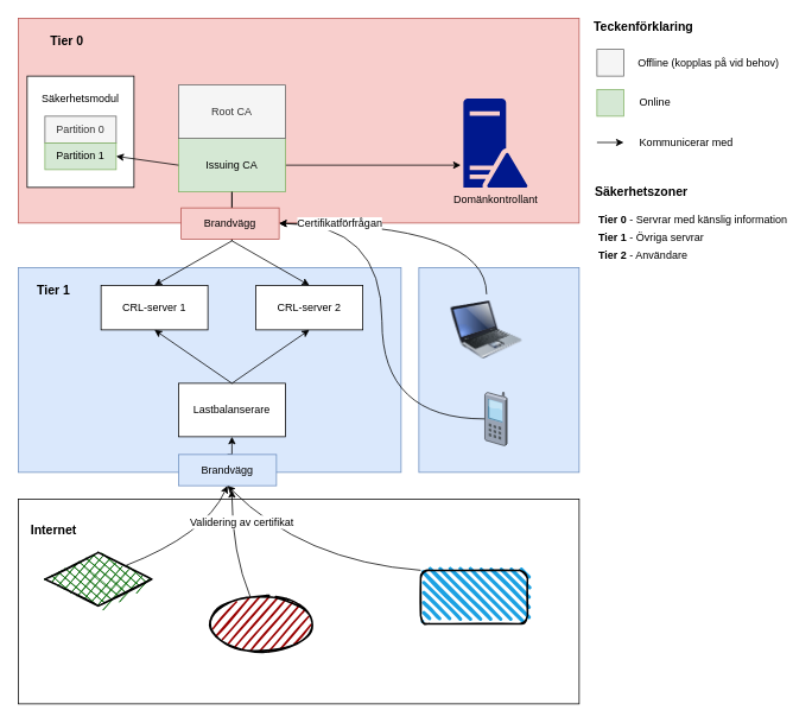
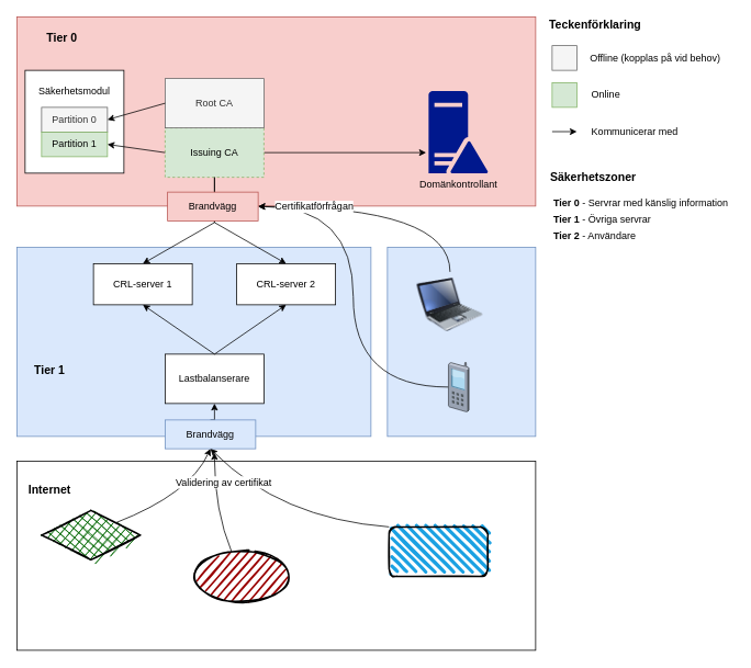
  <mxCell id="0" />
  <mxCell id="1" parent="0" />
  <mxCell id="2" value="" style="rounded=0;whiteSpace=wrap;html=1;fillColor=#dae8fc;strokeColor=#6c8ebf;" vertex="1" parent="1"><mxGeometry x="20" y="300" width="430" height="230" as="geometry" /></mxCell>
  <mxCell id="3" value="" style="rounded=0;whiteSpace=wrap;html=1;fillColor=#f8cecc;strokeColor=#b85450;" vertex="1" parent="1"><mxGeometry x="20" y="20" width="630" height="230" as="geometry" /></mxCell>
  <mxCell id="4" value="Lastbalanserare" style="rounded=0;whiteSpace=wrap;html=1;" vertex="1" parent="1"><mxGeometry x="200" y="430" width="120" height="60" as="geometry" /></mxCell>
  <mxCell id="5" style="edgeStyle=orthogonalEdgeStyle;rounded=0;orthogonalLoop=1;jettySize=auto;html=1;entryX=-0.042;entryY=0.75;entryDx=0;entryDy=0;entryPerimeter=0;" edge="1" parent="1" source="6" target="7"><mxGeometry relative="1" as="geometry" /></mxCell>
- <mxCell id="6" value="Issuing CA" style="rounded=0;whiteSpace=wrap;html=1;fillColor=#d5e8d4;strokeColor=#82b366;" vertex="1" parent="1"><mxGeometry x="200" y="155" width="120" height="60" as="geometry" /></mxCell>
+ <mxCell id="6" value="Issuing CA" style="rounded=0;whiteSpace=wrap;html=1;fillColor=#d5e8d4;strokeColor=#82b366;dashed=1;" vertex="1" parent="1"><mxGeometry x="200" y="155" width="120" height="60" as="geometry" /></mxCell>
  <mxCell id="7" value="Domänkontrollant" style="sketch=0;aspect=fixed;pointerEvents=1;shadow=0;dashed=0;html=1;strokeColor=none;labelPosition=center;verticalLabelPosition=bottom;verticalAlign=top;align=center;fillColor=#00188D;shape=mxgraph.mscae.enterprise.domain_controller" vertex="1" parent="1"><mxGeometry x="520" y="110" width="72" height="100" as="geometry" /></mxCell>
  <mxCell id="8" value="Root CA" style="rounded=0;whiteSpace=wrap;html=1;fillColor=#f5f5f5;fontColor=#333333;strokeColor=#666666;" vertex="1" parent="1"><mxGeometry x="200" y="95" width="120" height="60" as="geometry" /></mxCell>
  <mxCell id="9" value="" style="whiteSpace=wrap;html=1;aspect=fixed;fillColor=#f5f5f5;fontColor=#333333;strokeColor=#666666;" vertex="1" parent="1"><mxGeometry x="670" y="55" width="30" height="30" as="geometry" /></mxCell>
  <mxCell id="10" value="&lt;b&gt;&lt;font style=&quot;font-size: 14px;&quot;&gt;Teckenförklaring&lt;/font&gt;&lt;/b&gt;" style="text;html=1;align=center;verticalAlign=middle;resizable=0;points=[];autosize=1;strokeColor=none;fillColor=none;" vertex="1" parent="1"><mxGeometry x="657" y="20" width="130" height="20" as="geometry" /></mxCell>
  <mxCell id="11" value="Offline (kopplas på vid behov)" style="text;html=1;align=center;verticalAlign=middle;resizable=0;points=[];autosize=1;strokeColor=none;fillColor=none;" vertex="1" parent="1"><mxGeometry x="710" y="60" width="170" height="20" as="geometry" /></mxCell>
  <mxCell id="12" value="" style="whiteSpace=wrap;html=1;aspect=fixed;fillColor=#d5e8d4;strokeColor=#82b366;" vertex="1" parent="1"><mxGeometry x="670" y="100" width="30" height="30" as="geometry" /></mxCell>
  <mxCell id="13" value="Online" style="text;html=1;align=center;verticalAlign=middle;resizable=0;points=[];autosize=1;strokeColor=none;fillColor=none;" vertex="1" parent="1"><mxGeometry x="710" y="105" width="50" height="20" as="geometry" /></mxCell>
  <mxCell id="14" value="" style="endArrow=classic;html=1;rounded=0;fontSize=14;" edge="1" parent="1"><mxGeometry width="50" height="50" relative="1" as="geometry"><mxPoint x="670" y="159.5" as="sourcePoint" /><mxPoint x="700" y="159.5" as="targetPoint" /></mxGeometry></mxCell>
  <mxCell id="15" value="Kommunicerar med" style="text;html=1;align=center;verticalAlign=middle;resizable=0;points=[];autosize=1;strokeColor=none;fillColor=none;fontSize=12;" vertex="1" parent="1"><mxGeometry x="710" y="150" width="120" height="20" as="geometry" /></mxCell>
  <mxCell id="16" value="&lt;b&gt;&lt;font style=&quot;font-size: 14px;&quot;&gt;Tier 0&lt;/font&gt;&lt;/b&gt;" style="text;html=1;strokeColor=none;fillColor=none;align=center;verticalAlign=middle;whiteSpace=wrap;rounded=0;fontSize=12;" vertex="1" parent="1"><mxGeometry x="45" y="30" width="60" height="30" as="geometry" /></mxCell>
  <mxCell id="17" value="&lt;b&gt;&lt;font style=&quot;font-size: 14px;&quot;&gt;Säkerhetszoner&lt;/font&gt;&lt;/b&gt;" style="text;html=1;strokeColor=none;fillColor=none;align=center;verticalAlign=middle;whiteSpace=wrap;rounded=0;fontSize=12;" vertex="1" parent="1"><mxGeometry x="690" y="200" width="60" height="30" as="geometry" /></mxCell>
  <mxCell id="18" value="&lt;font style=&quot;font-size: 12px;&quot;&gt;&lt;b&gt;Tier 0 &lt;/b&gt;- Servrar med känslig information&lt;/font&gt;" style="text;html=1;strokeColor=none;fillColor=none;align=left;verticalAlign=middle;whiteSpace=wrap;rounded=0;fontSize=14;" vertex="1" parent="1"><mxGeometry x="670" y="230" width="220" height="30" as="geometry" /></mxCell>
  <mxCell id="19" value="&lt;font style=&quot;font-size: 12px;&quot;&gt;&lt;b&gt;Tier 1&amp;nbsp;&lt;/b&gt;- Övriga servrar&lt;/font&gt;" style="text;html=1;strokeColor=none;fillColor=none;align=left;verticalAlign=middle;whiteSpace=wrap;rounded=0;fontSize=14;" vertex="1" parent="1"><mxGeometry x="670" y="250" width="150" height="30" as="geometry" /></mxCell>
  <mxCell id="20" value="&lt;font style=&quot;font-size: 12px;&quot;&gt;&lt;b&gt;Tier 2&amp;nbsp;&lt;/b&gt;- Användare&lt;/font&gt;" style="text;html=1;strokeColor=none;fillColor=none;align=left;verticalAlign=middle;whiteSpace=wrap;rounded=0;fontSize=14;" vertex="1" parent="1"><mxGeometry x="670" y="270" width="150" height="30" as="geometry" /></mxCell>
  <mxCell id="21" value="CRL-server 1" style="rounded=0;whiteSpace=wrap;html=1;" vertex="1" parent="1"><mxGeometry x="113" y="320" width="120" height="50" as="geometry" /></mxCell>
  <mxCell id="22" value="" style="rounded=0;whiteSpace=wrap;html=1;fontSize=12;" vertex="1" parent="1"><mxGeometry x="30" y="85" width="120" height="125" as="geometry" /></mxCell>
  <mxCell id="23" value="Säkerhetsmodul" style="text;html=1;strokeColor=none;fillColor=none;align=center;verticalAlign=middle;whiteSpace=wrap;rounded=0;fontSize=12;" vertex="1" parent="1"><mxGeometry x="60" y="95" width="60" height="30" as="geometry" /></mxCell>
  <mxCell id="24" value="Partition 0" style="rounded=0;whiteSpace=wrap;html=1;fontSize=12;fillColor=#f5f5f5;fontColor=#333333;strokeColor=#666666;" vertex="1" parent="1"><mxGeometry x="50" y="130" width="80" height="30" as="geometry" /></mxCell>
  <mxCell id="25" value="Partition 1" style="rounded=0;whiteSpace=wrap;html=1;fontSize=12;fillColor=#d5e8d4;strokeColor=#82b366;" vertex="1" parent="1"><mxGeometry x="50" y="160" width="80" height="30" as="geometry" /></mxCell>
+ <mxCell id="26" value="" style="endArrow=classic;html=1;rounded=0;fontSize=12;entryX=1;entryY=0.5;entryDx=0;entryDy=0;exitX=0;exitY=0.5;exitDx=0;exitDy=0;" edge="1" parent="1" source="8" target="24"><mxGeometry width="50" height="50" relative="1" as="geometry"><mxPoint x="250" y="200" as="sourcePoint" /><mxPoint x="300" y="150" as="targetPoint" /></mxGeometry></mxCell>
  <mxCell id="27" value="" style="endArrow=classic;html=1;rounded=0;fontSize=12;entryX=1;entryY=0.5;entryDx=0;entryDy=0;exitX=0;exitY=0.5;exitDx=0;exitDy=0;" edge="1" parent="1" source="6" target="25"><mxGeometry width="50" height="50" relative="1" as="geometry"><mxPoint x="130" y="350" as="sourcePoint" /><mxPoint x="180" y="300" as="targetPoint" /></mxGeometry></mxCell>
  <mxCell id="28" value="CRL-server 2" style="rounded=0;whiteSpace=wrap;html=1;" vertex="1" parent="1"><mxGeometry x="287" y="320" width="120" height="50" as="geometry" /></mxCell>
  <mxCell id="29" value="" style="endArrow=classic;html=1;rounded=0;fontSize=12;entryX=0.5;entryY=1;entryDx=0;entryDy=0;exitX=0.5;exitY=0;exitDx=0;exitDy=0;" edge="1" parent="1" source="4" target="28"><mxGeometry width="50" height="50" relative="1" as="geometry"><mxPoint x="353" y="440" as="sourcePoint" /><mxPoint x="403" y="390" as="targetPoint" /></mxGeometry></mxCell>
  <mxCell id="30" value="" style="endArrow=classic;html=1;rounded=0;fontSize=12;entryX=0.5;entryY=1;entryDx=0;entryDy=0;exitX=0.5;exitY=0;exitDx=0;exitDy=0;" edge="1" parent="1" source="4" target="21"><mxGeometry width="50" height="50" relative="1" as="geometry"><mxPoint x="63" y="570" as="sourcePoint" /><mxPoint x="113" y="520" as="targetPoint" /></mxGeometry></mxCell>
  <mxCell id="31" value="" style="endArrow=classic;html=1;rounded=0;fontSize=12;entryX=0.5;entryY=0;entryDx=0;entryDy=0;exitX=0.5;exitY=1;exitDx=0;exitDy=0;" edge="1" parent="1" source="6" target="28"><mxGeometry width="50" height="50" relative="1" as="geometry"><mxPoint x="590" y="390" as="sourcePoint" /><mxPoint x="640" y="340" as="targetPoint" /><Array as="points"><mxPoint x="260" y="270" /></Array></mxGeometry></mxCell>
  <mxCell id="32" value="" style="endArrow=classic;html=1;rounded=0;fontSize=12;entryX=0.5;entryY=0;entryDx=0;entryDy=0;exitX=0.5;exitY=1;exitDx=0;exitDy=0;" edge="1" parent="1" source="6" target="21"><mxGeometry width="50" height="50" relative="1" as="geometry"><mxPoint x="70" y="390" as="sourcePoint" /><mxPoint x="120" y="340" as="targetPoint" /><Array as="points"><mxPoint x="260" y="270" /></Array></mxGeometry></mxCell>
  <mxCell id="33" value="Brandvägg" style="rounded=0;whiteSpace=wrap;html=1;fontSize=12;fillColor=#f8cecc;strokeColor=#b85450;" vertex="1" parent="1"><mxGeometry x="203" y="233" width="110" height="35" as="geometry" /></mxCell>
- <mxCell id="34" value="&lt;b&gt;&lt;font style=&quot;font-size: 14px;&quot;&gt;Tier 1&lt;/font&gt;&lt;/b&gt;" style="text;html=1;strokeColor=none;fillColor=none;align=center;verticalAlign=middle;whiteSpace=wrap;rounded=0;fontSize=12;" vertex="1" parent="1"><mxGeometry x="30" y="310" width="60" height="30" as="geometry" /></mxCell>
+ <mxCell id="34" value="&lt;b&gt;&lt;font style=&quot;font-size: 14px;&quot;&gt;Tier 1&lt;/font&gt;&lt;/b&gt;" style="text;html=1;strokeColor=none;fillColor=none;align=center;verticalAlign=middle;whiteSpace=wrap;rounded=0;fontSize=12;" vertex="1" parent="1"><mxGeometry x="30" y="435" width="60" height="30" as="geometry" /></mxCell>
  <mxCell id="35" style="edgeStyle=orthogonalEdgeStyle;orthogonalLoop=1;jettySize=auto;html=1;exitX=0.5;exitY=0;exitDx=0;exitDy=0;entryX=0.5;entryY=1;entryDx=0;entryDy=0;fontSize=12;rounded=0;" edge="1" parent="1" source="36" target="4"><mxGeometry relative="1" as="geometry" /></mxCell>
  <mxCell id="36" value="Brandvägg" style="rounded=0;whiteSpace=wrap;html=1;fontSize=12;fillColor=#dae8fc;strokeColor=#6c8ebf;" vertex="1" parent="1"><mxGeometry x="200" y="510" width="110" height="35" as="geometry" /></mxCell>
  <mxCell id="37" value="" style="rounded=0;whiteSpace=wrap;html=1;" vertex="1" parent="1"><mxGeometry x="20" y="560" width="630" height="230" as="geometry" /></mxCell>
  <mxCell id="38" value="&lt;b&gt;&lt;font style=&quot;font-size: 14px;&quot;&gt;Internet&lt;/font&gt;&lt;/b&gt;" style="text;html=1;strokeColor=none;fillColor=none;align=center;verticalAlign=middle;whiteSpace=wrap;rounded=0;fontSize=12;" vertex="1" parent="1"><mxGeometry x="30" y="580" width="60" height="30" as="geometry" /></mxCell>
  <mxCell id="39" value="" style="ellipse;whiteSpace=wrap;html=1;strokeWidth=2;fillWeight=2;hachureGap=8;fillColor=#990000;fillStyle=dots;sketch=1;fontSize=12;" vertex="1" parent="1"><mxGeometry x="233" y="670" width="120" height="60" as="geometry" /></mxCell>
  <mxCell id="40" value="" style="rhombus;whiteSpace=wrap;html=1;strokeWidth=2;fillWeight=-1;hachureGap=8;fillStyle=cross-hatch;fillColor=#006600;sketch=1;fontSize=12;" vertex="1" parent="1"><mxGeometry x="50" y="620" width="120" height="60" as="geometry" /></mxCell>
  <mxCell id="41" value="" style="rounded=1;whiteSpace=wrap;html=1;strokeWidth=2;fillWeight=4;hachureGap=8;hachureAngle=45;fillColor=#1ba1e2;sketch=1;fontSize=12;" vertex="1" parent="1"><mxGeometry x="472" y="640" width="120" height="60" as="geometry" /></mxCell>
  <mxCell id="42" value="" style="endArrow=classic;html=1;fontSize=12;entryX=0.5;entryY=1;entryDx=0;entryDy=0;exitX=0;exitY=0;exitDx=0;exitDy=0;curved=1;" edge="1" parent="1" source="41" target="36"><mxGeometry width="50" height="50" relative="1" as="geometry"><mxPoint x="280" y="650" as="sourcePoint" /><mxPoint x="330" y="600" as="targetPoint" /><Array as="points"><mxPoint x="340" y="630" /></Array></mxGeometry></mxCell>
  <mxCell id="43" value="" style="endArrow=classic;html=1;fontSize=12;curved=1;entryX=0.5;entryY=1;entryDx=0;entryDy=0;exitX=1;exitY=0;exitDx=0;exitDy=0;" edge="1" parent="1" source="40" target="36"><mxGeometry width="50" height="50" relative="1" as="geometry"><mxPoint x="180" y="630" as="sourcePoint" /><mxPoint x="230" y="580" as="targetPoint" /><Array as="points"><mxPoint x="230" y="600" /></Array></mxGeometry></mxCell>
  <mxCell id="44" value="" style="endArrow=classic;html=1;fontSize=12;curved=1;" edge="1" parent="1" source="39"><mxGeometry width="50" height="50" relative="1" as="geometry"><mxPoint x="260" y="650" as="sourcePoint" /><mxPoint x="260" y="550" as="targetPoint" /><Array as="points"><mxPoint x="260" y="620" /></Array></mxGeometry></mxCell>
  <mxCell id="45" value="" style="rounded=0;whiteSpace=wrap;html=1;fillColor=#dae8fc;strokeColor=#6c8ebf;" vertex="1" parent="1"><mxGeometry x="470" y="300" width="180" height="230" as="geometry" /></mxCell>
  <mxCell id="46" style="edgeStyle=orthogonalEdgeStyle;curved=1;orthogonalLoop=1;jettySize=auto;html=1;entryX=1;entryY=0.5;entryDx=0;entryDy=0;fontSize=12;exitX=0.5;exitY=0;exitDx=0;exitDy=0;" edge="1" parent="1" source="47" target="33"><mxGeometry relative="1" as="geometry" /></mxCell>
  <mxCell id="47" value="" style="image;html=1;image=img/lib/clip_art/computers/Laptop_128x128.png;fontSize=12;" vertex="1" parent="1"><mxGeometry x="506" y="330" width="80" height="80" as="geometry" /></mxCell>
  <mxCell id="48" style="edgeStyle=orthogonalEdgeStyle;curved=1;orthogonalLoop=1;jettySize=auto;html=1;entryX=1;entryY=0.5;entryDx=0;entryDy=0;fontSize=12;" edge="1" parent="1" source="51" target="33"><mxGeometry relative="1" as="geometry" /></mxCell>
  <mxCell id="49" value="Certifikatförfrågan" style="edgeLabel;html=1;align=center;verticalAlign=middle;resizable=0;points=[];fontSize=12;" vertex="1" connectable="0" parent="48"><mxGeometry x="0.125" y="1" relative="1" as="geometry"><mxPoint x="-47" y="-82" as="offset" /></mxGeometry></mxCell>
  <mxCell id="50" value="Validering av certifikat" style="edgeLabel;html=1;align=center;verticalAlign=middle;resizable=0;points=[];fontSize=12;" vertex="1" connectable="0" parent="48"><mxGeometry x="0.125" y="1" relative="1" as="geometry"><mxPoint x="-157" y="253" as="offset" /></mxGeometry></mxCell>
  <mxCell id="51" value="" style="verticalLabelPosition=bottom;sketch=0;aspect=fixed;html=1;verticalAlign=top;strokeColor=none;align=center;outlineConnect=0;shape=mxgraph.citrix.cell_phone;fontSize=12;" vertex="1" parent="1"><mxGeometry x="544" y="440" width="25" height="60" as="geometry" /></mxCell>
